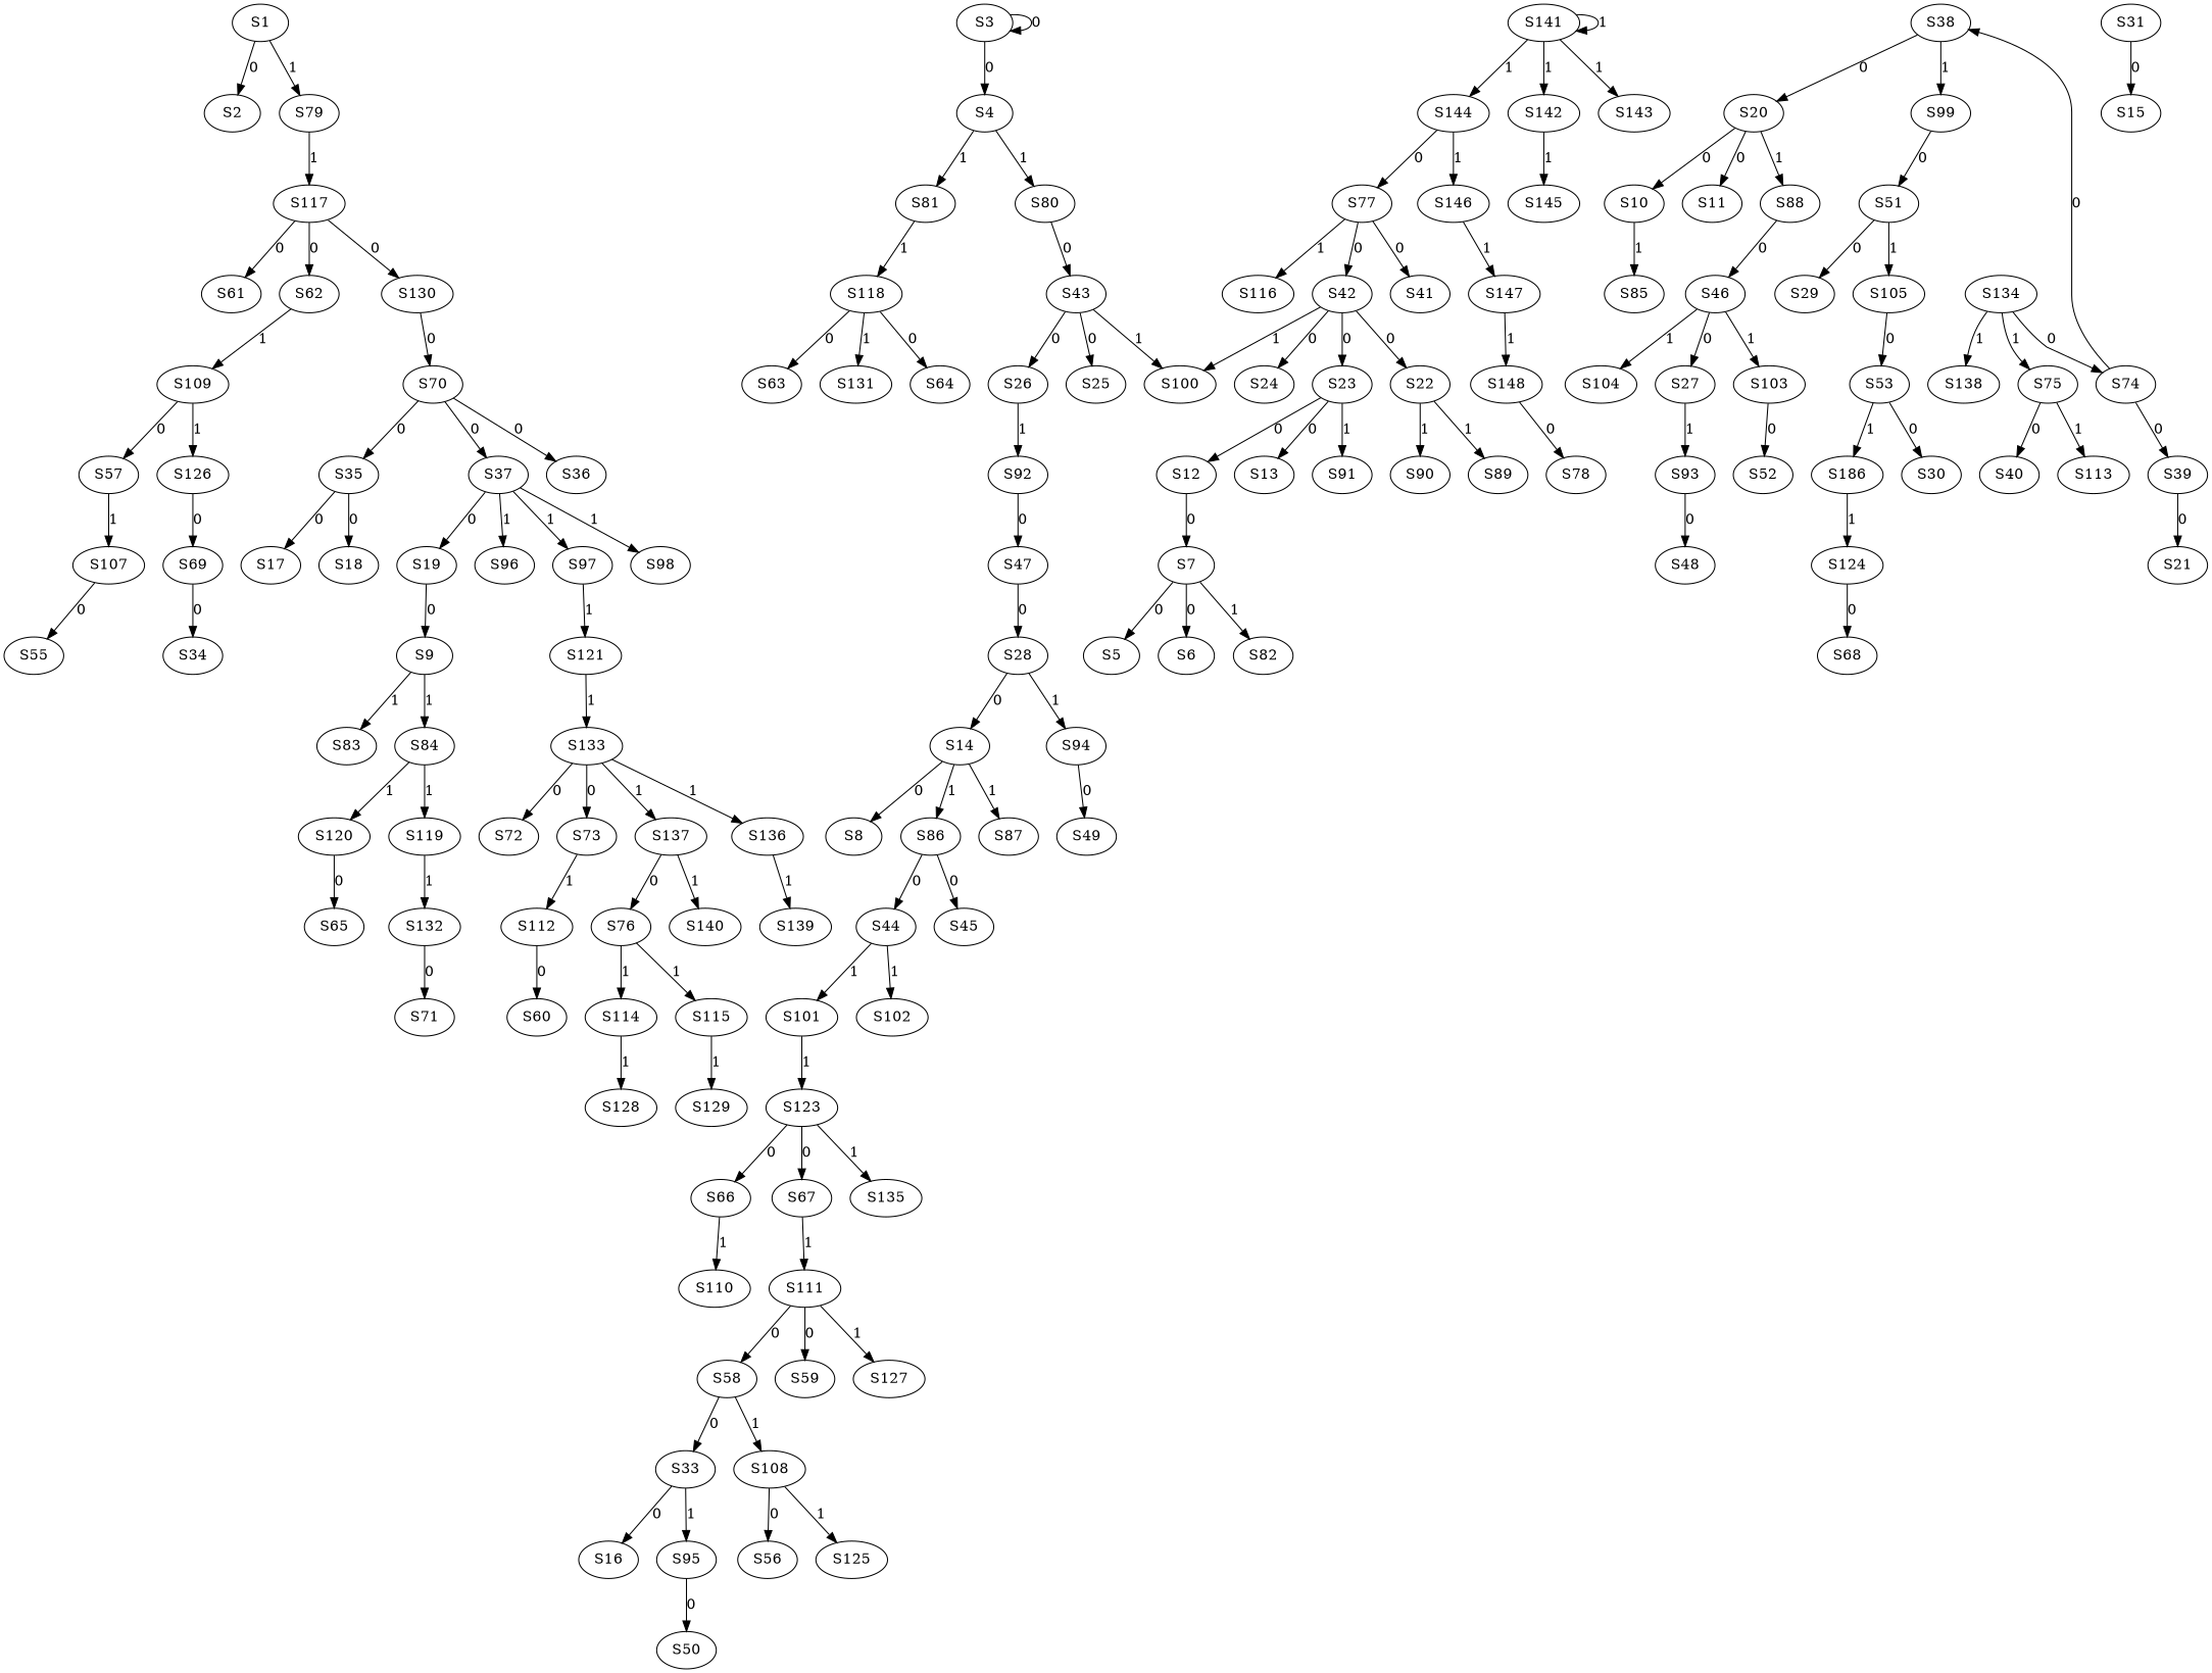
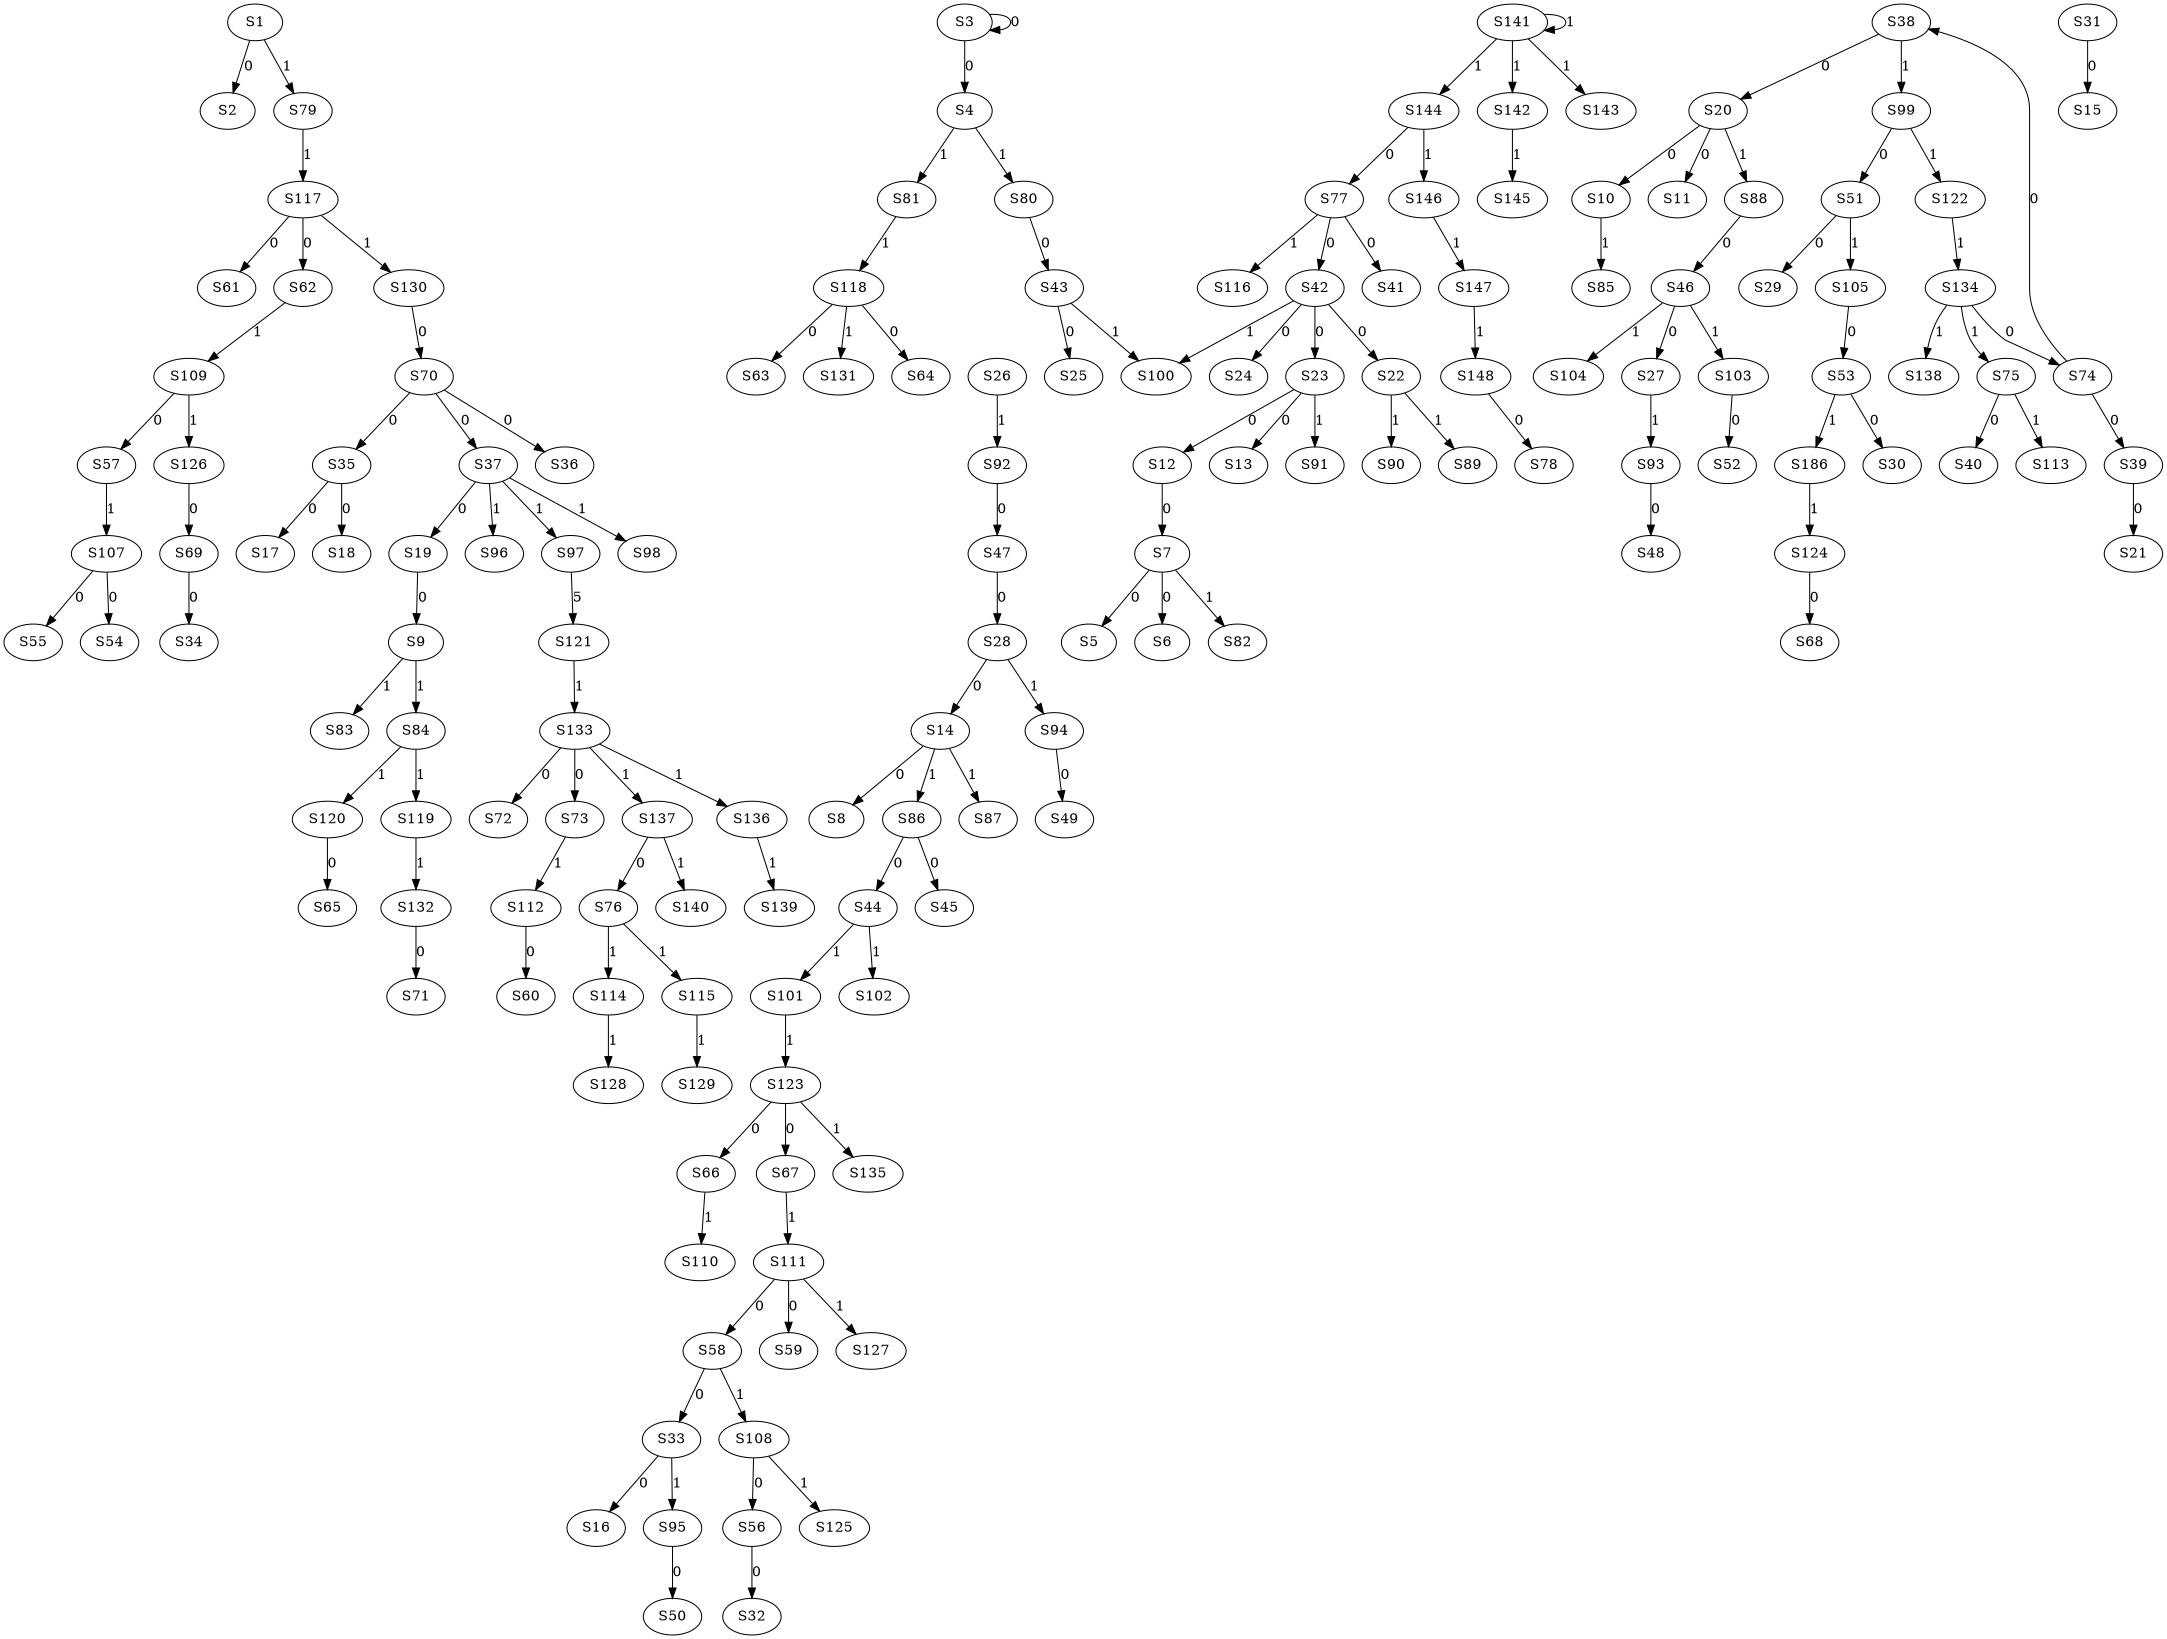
  strict digraph {
    S1
    S2
    S79
    S117
    S3
    S4
    S80
    S81
    S43
    S118
    S7
    S5
    S6
    S82
    S12
    S14
    S8
    S86
    S87
    S44
    S45
    S19
    S9
    S83
    S84
    S120
    S119
    S20
    S10
    S11
    S88
    S85
    S46
    S23
    S13
    S91
    S28
    S94
    S49
    S31
    S15
    S33
    S16
    S95
    S50
    S35
    S17
    S18
    S37
    S96
    S97
    S98
    S121
    S38
    S99
    S51
+   S122
    S39
    S21
    S42
    S22
    S24
    S100
    S89
    S90
    S25
    S26
    S92
    S47
    S27
    S103
    S104
    S93
    S52
    S48
    S29
    S105
    S53
    S30
    n80 [label=S186]
    S124
    S56
+   S32
    S58
    S108
    S125
    S69
    S34
    S70
    S36
    S74
    S75
    S40
    S113
    S77
    S41
    S116
    S101
    S102
    S123
    S134
    S107
    S55
+   S54
    S109
    S57
    S126
    S111
    S59
    S127
    S112
    S60
    S61
    S62
    S130
    S63
    S64
    S131
    S65
    S66
    S67
    S135
    S110
    S68
    S132
    S71
    S133
    S72
    S73
    S137
    S136
    S76
    S140
    S139
    S138
    S114
    S115
    S128
    S129
    S144
    S146
    S147
    S148
    S78
    S141
    S142
    S143
    S145
    S1 -> S2 [label=0]
    S1 -> S79 [label=1]
    S79 -> S117 [label=1]
    S117 -> S61 [label=0]
    S117 -> S62 [label=0]
-   S117 -> S130 [label=0]
+   S117 -> S130 [label=1]
    S3 -> S3 [label=0]
    S3 -> S4 [label=0]
    S4 -> S80 [label=1]
    S4 -> S81 [label=1]
    S80 -> S43 [label=0]
    S81 -> S118 [label=1]
    S43 -> S100 [label=1]
    S43 -> S25 [label=0]
-   S43 -> S26 [label=0]
    S118 -> S63 [label=0]
    S118 -> S64 [label=0]
    S118 -> S131 [label=1]
    S7 -> S5 [label=0]
    S7 -> S6 [label=0]
    S7 -> S82 [label=1]
    S12 -> S7 [label=0]
    S14 -> S8 [label=0]
    S14 -> S86 [label=1]
    S14 -> S87 [label=1]
    S86 -> S44 [label=0]
    S86 -> S45 [label=0]
    S44 -> S101 [label=1]
    S44 -> S102 [label=1]
    S19 -> S9 [label=0]
    S9 -> S83 [label=1]
    S9 -> S84 [label=1]
    S84 -> S120 [label=1]
    S84 -> S119 [label=1]
    S120 -> S65 [label=0]
    S119 -> S132 [label=1]
    S20 -> S10 [label=0]
    S20 -> S11 [label=0]
    S20 -> S88 [label=1]
    S10 -> S85 [label=1]
    S88 -> S46 [label=0]
    S46 -> S27 [label=0]
    S46 -> S103 [label=1]
    S46 -> S104 [label=1]
    S23 -> S12 [label=0]
    S23 -> S13 [label=0]
    S23 -> S91 [label=1]
    S28 -> S14 [label=0]
    S28 -> S94 [label=1]
    S94 -> S49 [label=0]
    S31 -> S15 [label=0]
    S33 -> S16 [label=0]
    S33 -> S95 [label=1]
    S95 -> S50 [label=0]
    S35 -> S17 [label=0]
    S35 -> S18 [label=0]
    S37 -> S19 [label=0]
    S37 -> S96 [label=1]
    S37 -> S97 [label=1]
    S37 -> S98 [label=1]
-   S97 -> S121 [label=1]
+   S97 -> S121 [label=5]
    S121 -> S133 [label=1]
    S38 -> S20 [label=0]
    S38 -> S99 [label=1]
    S99 -> S51 [label=0]
+   S99 -> S122 [label=1]
    S51 -> S29 [label=0]
    S51 -> S105 [label=1]
+   S122 -> S134 [label=1]
    S39 -> S21 [label=0]
    S42 -> S23 [label=0]
    S42 -> S22 [label=0]
    S42 -> S24 [label=0]
    S42 -> S100 [label=1]
    S22 -> S89 [label=1]
    S22 -> S90 [label=1]
    S26 -> S92 [label=1]
    S92 -> S47 [label=0]
    S47 -> S28 [label=0]
    S27 -> S93 [label=1]
    S103 -> S52 [label=0]
    S93 -> S48 [label=0]
    S105 -> S53 [label=0]
    S53 -> S30 [label=0]
    S53 -> n80 [label=1]
    n80 -> S124 [label=1]
    S124 -> S68 [label=0]
+   S56 -> S32 [label=0]
    S58 -> S33 [label=0]
    S58 -> S108 [label=1]
    S108 -> S56 [label=0]
    S108 -> S125 [label=1]
    S69 -> S34 [label=0]
    S70 -> S35 [label=0]
    S70 -> S37 [label=0]
    S70 -> S36 [label=0]
    S74 -> S38 [label=0]
    S74 -> S39 [label=0]
    S75 -> S40 [label=0]
    S75 -> S113 [label=1]
    S77 -> S42 [label=0]
    S77 -> S41 [label=0]
    S77 -> S116 [label=1]
    S101 -> S123 [label=1]
    S123 -> S66 [label=0]
    S123 -> S67 [label=0]
    S123 -> S135 [label=1]
    S134 -> S74 [label=0]
    S134 -> S75 [label=1]
    S134 -> S138 [label=1]
    S107 -> S55 [label=0]
+   S107 -> S54 [label=0]
    S109 -> S57 [label=0]
    S109 -> S126 [label=1]
    S57 -> S107 [label=1]
    S126 -> S69 [label=0]
    S111 -> S58 [label=0]
    S111 -> S59 [label=0]
    S111 -> S127 [label=1]
    S112 -> S60 [label=0]
    S62 -> S109 [label=1]
    S130 -> S70 [label=0]
    S66 -> S110 [label=1]
    S67 -> S111 [label=1]
    S132 -> S71 [label=0]
    S133 -> S72 [label=0]
    S133 -> S73 [label=0]
    S133 -> S137 [label=1]
    S133 -> S136 [label=1]
    S73 -> S112 [label=1]
    S137 -> S76 [label=0]
    S137 -> S140 [label=1]
    S136 -> S139 [label=1]
    S76 -> S114 [label=1]
    S76 -> S115 [label=1]
    S114 -> S128 [label=1]
    S115 -> S129 [label=1]
    S144 -> S77 [label=0]
    S144 -> S146 [label=1]
    S146 -> S147 [label=1]
    S147 -> S148 [label=1]
    S148 -> S78 [label=0]
    S141 -> S144 [label=1]
    S141 -> S141 [label=1]
    S141 -> S142 [label=1]
    S141 -> S143 [label=1]
    S142 -> S145 [label=1]
  }
